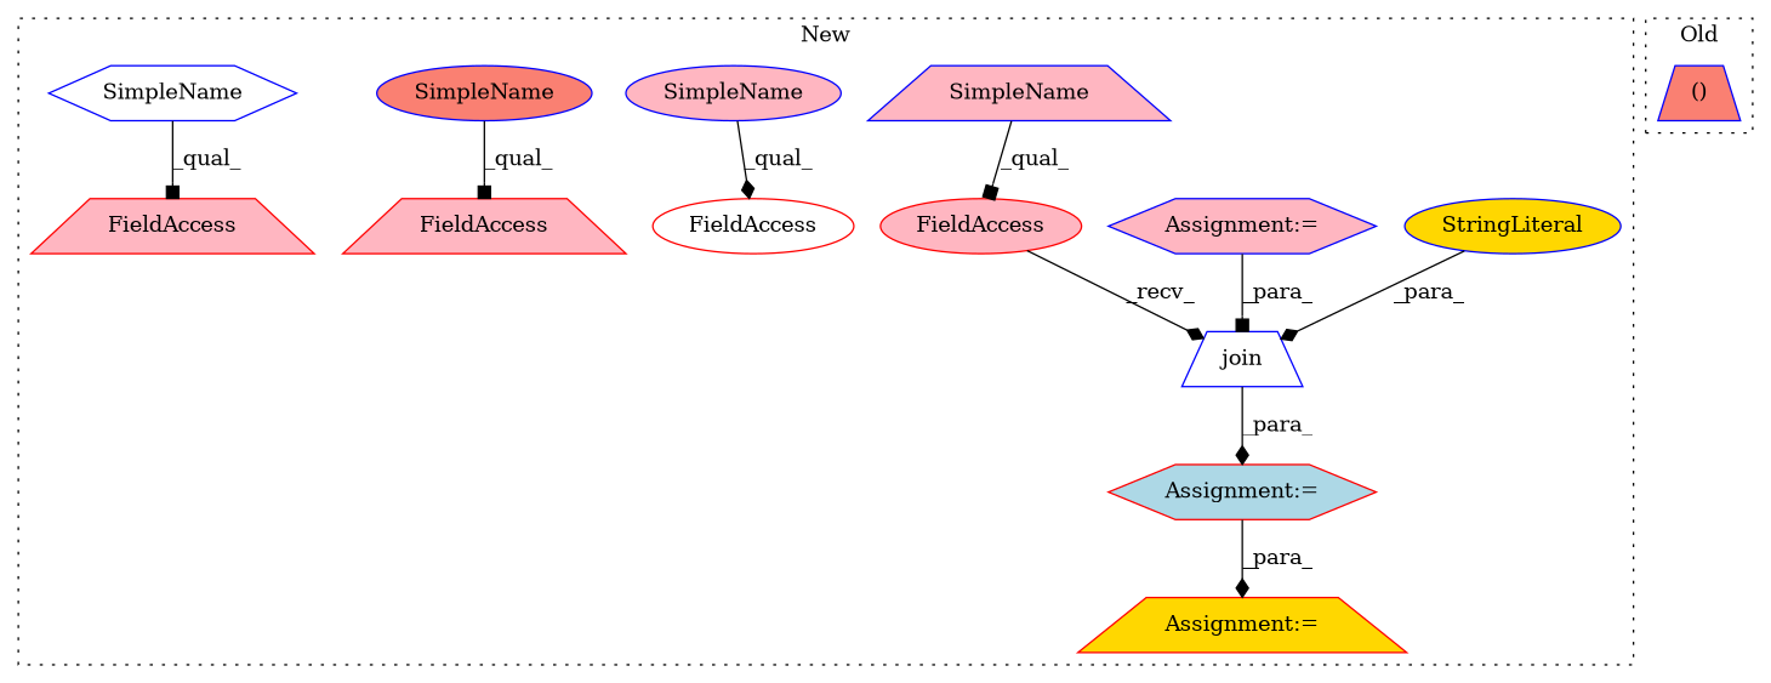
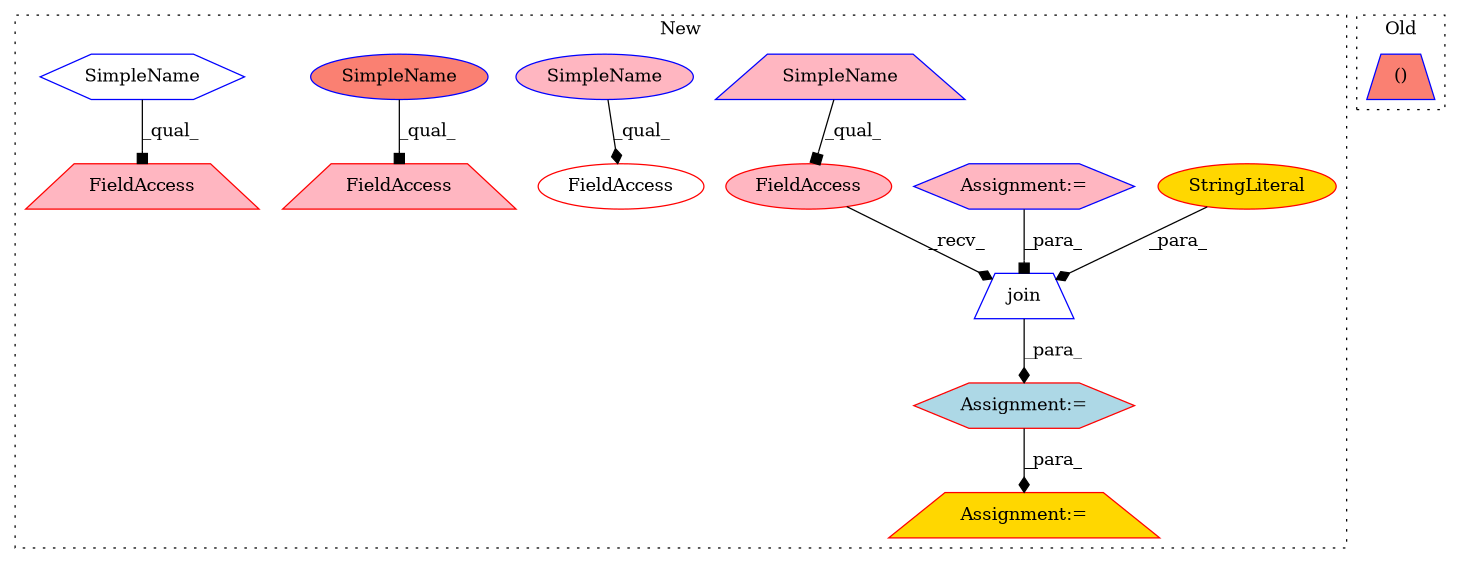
  digraph {
    node [a=22 l=7 s=795 shape=trapezium style=filled fillcolor=lightpink color=blue]
    edge [arrowhead=diamond]
    n1 [a=32 l="5,1" label=join s="803,830" fillcolor=white]
    n2 [label=FieldAccess shape=ellipse color=red]
-   n3 [a=45 l=12 label=StringLiteral s=818 shape=ellipse fillcolor=gold]
+   n3 [a=45 l=12 label=StringLiteral s=818 shape=ellipse fillcolor=gold color=red]
    n4 [a=7 l=1 label="Assignment:=" s=794 shape=hexagon fillcolor=lightblue color=red]
    n5 [a=7 l=1 label="Assignment:=" s=963 fillcolor=gold color=red]
    n6 [label=FieldAccess s=1433 color=red]
    n7 [label=FieldAccess s=874 shape=ellipse fillcolor=white color=red]
    n8 [label=FieldAccess s=964 color=red]
    n9 [a=7 l=8 label="Assignment:=" s=523 shape=hexagon]
    n10 [a=42 l=2 label=SimpleName]
    n11 [a=42 l=2 label=SimpleName s=874 shape=ellipse]
    n12 [a=42 l=2 label=SimpleName s=964 shape=ellipse fillcolor=salmon]
    n13 [a=42 l=2 label=SimpleName s=1433 shape=hexagon fillcolor=white]
    n14 [a=106 l=39 label="()" s=623 fillcolor=salmon]
    subgraph cluster_1 {
      label=New
      style=dotted
      n1
      n2
      n3
      n4
      n5
      n6
      n7
      n8
      n9
      n10
      n11
      n12
      n13
    }
    subgraph cluster_2 {
      label=Old
      style=dotted
      n14
    }
    n1 -> n4 [label=_para_]
    n2 -> n1 [label=_recv_]
    n3 -> n1 [label=_para_]
    n4 -> n5 [label=_para_]
    n9 -> n1 [label=_para_ arrowhead=box]
    n10 -> n2 [label=_qual_ arrowhead=box]
    n11 -> n7 [label=_qual_]
    n12 -> n8 [label=_qual_ arrowhead=box]
    n13 -> n6 [label=_qual_ arrowhead=box]
  }
